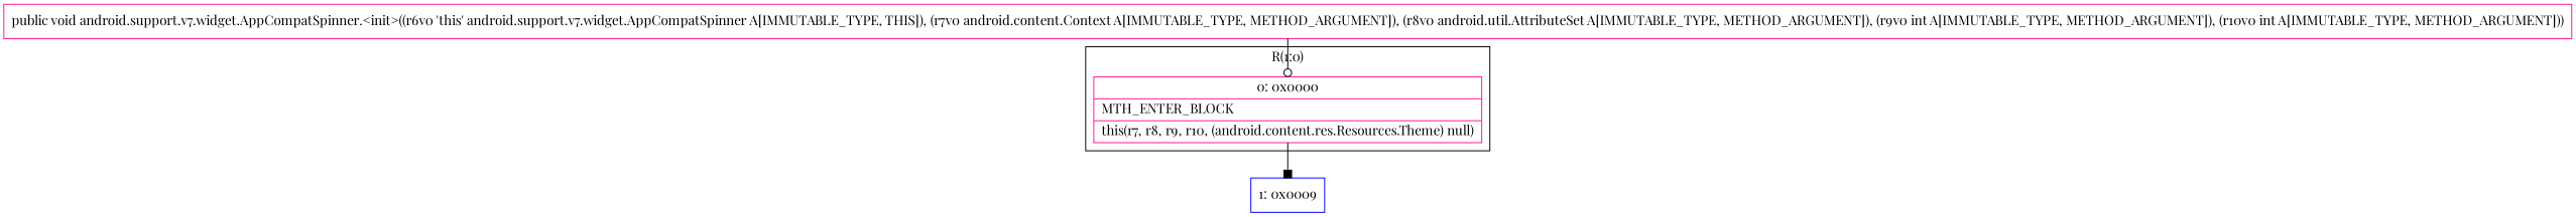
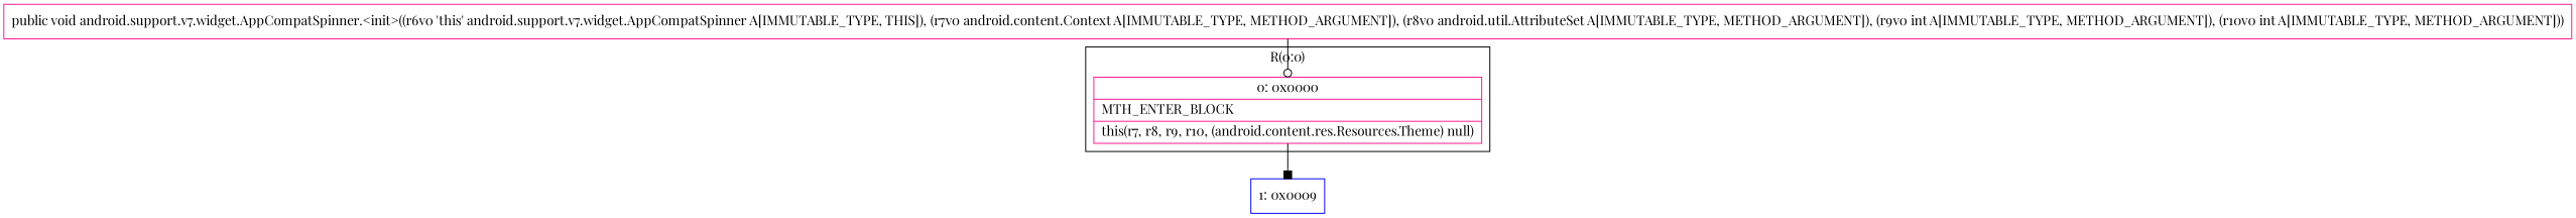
  digraph {
    fontname="Playfair Display"
    node [color=deeppink shape=record fontname="Playfair Display"]
    edge [fontname="Playfair Display"]
    n1 [label="{0\:\ 0x0000|MTH_ENTER_BLOCK\l|this(r7, r8, r9, r10, (android.content.res.Resources.Theme) null)\l}"]
    n2 [color=blue label="{1\:\ 0x0009}"]
    n3 [label="{public void android.support.v7.widget.AppCompatSpinner.\<init\>((r6v0 'this' android.support.v7.widget.AppCompatSpinner A[IMMUTABLE_TYPE, THIS]), (r7v0 android.content.Context A[IMMUTABLE_TYPE, METHOD_ARGUMENT]), (r8v0 android.util.AttributeSet A[IMMUTABLE_TYPE, METHOD_ARGUMENT]), (r9v0 int A[IMMUTABLE_TYPE, METHOD_ARGUMENT]), (r10v0 int A[IMMUTABLE_TYPE, METHOD_ARGUMENT])) }"]
    subgraph cluster_1 {
-     label="R(1:0)"
+     label="R(0:0)"
      n1
    }
    n1 -> n2 [arrowhead=box]
    n3 -> n1 [arrowhead=odot]
  }
